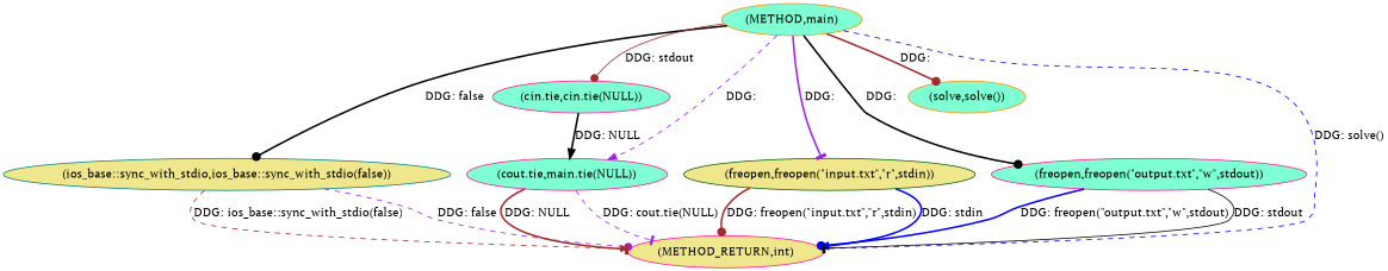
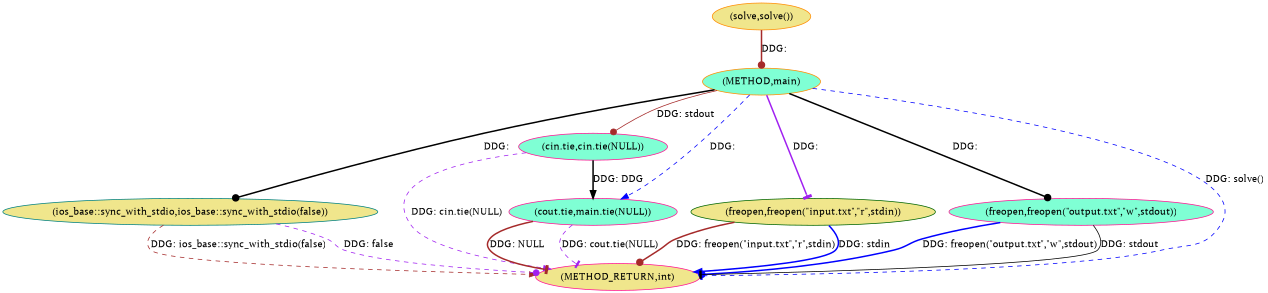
  digraph {
    fontname="PT Serif"
    node [color=deeppink fillcolor=aquamarine fontname="PT Serif" style=filled]
    edge [arrowhead=dot color=brown fontname="PT Serif" style=bold]
    n1 [color=darkorange label="(METHOD,main)"]
    n2 [color=teal fillcolor=khaki label="(ios_base::sync_with_stdio,ios_base::sync_with_stdio(false))"]
    n3 [label="(cin.tie,cin.tie(NULL))"]
    n4 [label="(cout.tie,main.tie(NULL))"]
    n5 [color=darkgreen fillcolor=khaki label="(freopen,freopen(\"input.txt\",\"r\",stdin))"]
    n6 [label="(freopen,freopen(\"output.txt\",\"w\",stdout))"]
-   n7 [color=darkorange label="(solve,solve())"]
+   n7 [color=darkorange fillcolor=khaki label="(solve,solve())"]
    n8 [fillcolor=khaki label="(METHOD_RETURN,int)"]
-   n1 -> n2 [color=black label="DDG: false"]
+   n1 -> n2 [color=black label="DDG: "]
    n1 -> n3 [label="DDG: stdout" style=solid]
-   n1 -> n4 [arrowhead=normal color=purple label="DDG: " style=dashed]
+   n1 -> n4 [arrowhead=normal color=blue label="DDG: " style=dashed]
    n1 -> n5 [arrowhead=tee color=purple label="DDG: "]
    n1 -> n6 [color=black label="DDG: "]
-   n1 -> n7 [label="DDG: "]
+   n7 -> n1 [label="DDG: "]
    n1 -> n8 [arrowhead=tee color=blue label="DDG: solve()" style=dashed]
    n2 -> n8 [arrowhead=normal label="DDG: ios_base::sync_with_stdio(false)" style=dashed]
    n2 -> n8 [color=purple label="DDG: false" style=dashed]
-   n3 -> n4 [arrowhead=normal color=black label="DDG: NULL"]
+   n3 -> n4 [arrowhead=normal color=black label="DDG: DDG"]
+   n3 -> n8 [arrowhead=normal color=purple label="DDG: cin.tie(NULL)" style=dashed]
    n4 -> n8 [arrowhead=tee label="DDG: NULL"]
    n4 -> n8 [arrowhead=tee color=purple label="DDG: cout.tie(NULL)" style=dashed]
    n5 -> n8 [label="DDG: freopen(\"input.txt\",\"r\",stdin)"]
    n5 -> n8 [arrowhead=normal color=blue label="DDG: stdin"]
    n6 -> n8 [color=blue label="DDG: freopen(\"output.txt\",\"w\",stdout)"]
    n6 -> n8 [arrowhead=tee color=black label="DDG: stdout" style=solid]
  }
